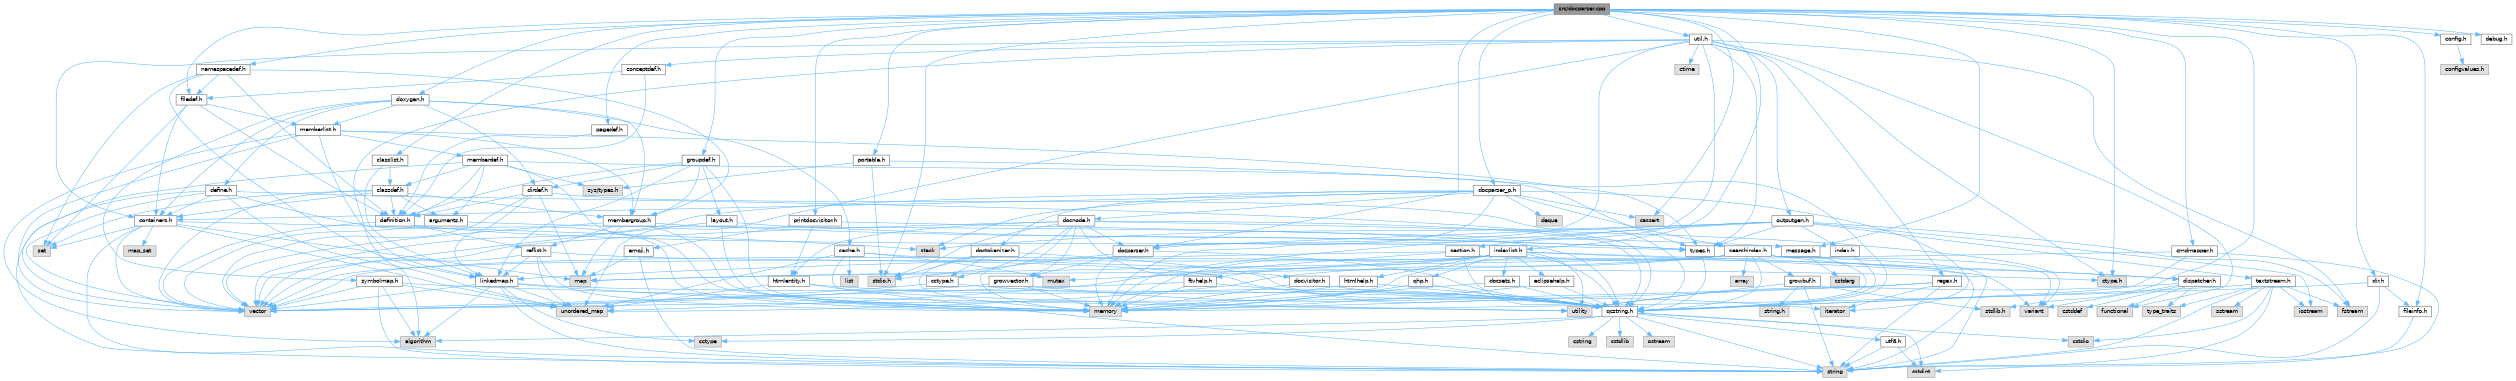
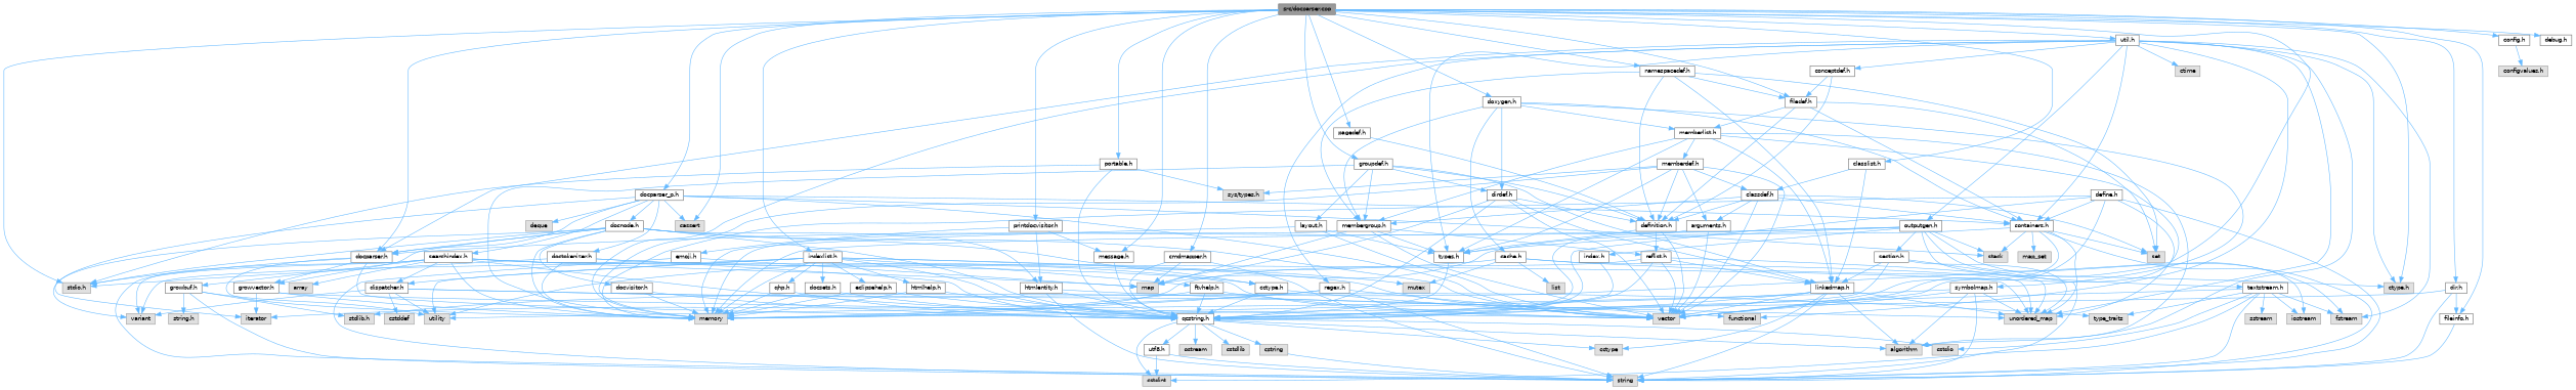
  digraph {
    node [color=grey40 fillcolor=white fontname=Helvetica fontsize=10 shape=box style=filled]
    edge [color=steelblue1 fontname=Helvetica fontsize=10 labelfontname=Helvetica labelfontsize=10 style=solid]
    n1 [color=gray40 fillcolor=grey60 fontcolor=black height=0.2 label="src/docparser.cpp" width=0.4]
    n2 [color=grey60 fillcolor="#E0E0E0" height=0.2 label="stdio.h" width=0.4]
    n3 [color=grey60 fillcolor="#E0E0E0" height=0.2 label="stdlib.h" width=0.4]
    n4 [color=grey60 fillcolor="#E0E0E0" height=0.2 label=cassert width=0.4]
    n5 [color=grey60 fillcolor="#E0E0E0" height=0.2 label="ctype.h" width=0.4]
    n6 [height=0.2 label="classlist.h" width=0.4]
    n7 [height=0.2 label="cmdmapper.h" width=0.4]
    n8 [height=0.2 label="config.h" width=0.4]
    n9 [height=0.2 label="debug.h" width=0.4]
    n10 [height=0.2 label="dir.h" width=0.4]
    n11 [height=0.2 label="fileinfo.h" width=0.4]
    n12 [height=0.2 label="docparser.h" width=0.4]
    n13 [height=0.2 label="docparser_p.h" width=0.4]
    n14 [height=0.2 label="doxygen.h" width=0.4]
    n15 [height=0.2 label="filedef.h" width=0.4]
    n16 [height=0.2 label="groupdef.h" width=0.4]
    n17 [height=0.2 label="namespacedef.h" width=0.4]
    n18 [height=0.2 label="message.h" width=0.4]
    n19 [height=0.2 label="pagedef.h" width=0.4]
    n20 [height=0.2 label="portable.h" width=0.4]
    n21 [height=0.2 label="printdocvisitor.h" width=0.4]
    n22 [height=0.2 label="util.h" width=0.4]
    n23 [height=0.2 label="indexlist.h" width=0.4]
    n24 [height=0.2 label="linkedmap.h" width=0.4]
    n25 [height=0.2 label="classdef.h" width=0.4]
    n26 [color=grey60 fillcolor="#E0E0E0" height=0.2 label=string width=0.4]
    n27 [height=0.2 label="qcstring.h" width=0.4]
    n28 [color=grey60 fillcolor="#E0E0E0" height=0.2 label=map width=0.4]
    n29 [color=grey60 fillcolor="#E0E0E0" height=0.2 label="configvalues.h" width=0.4]
    n30 [color=grey60 fillcolor="#E0E0E0" height=0.2 label=memory width=0.4]
    n31 [height=0.2 label="growvector.h" width=0.4]
    n32 [color=grey60 fillcolor="#E0E0E0" height=0.2 label=vector width=0.4]
    n33 [height=0.2 label="containers.h" width=0.4]
    n34 [color=grey60 fillcolor="#E0E0E0" height=0.2 label=stack width=0.4]
    n35 [color=grey60 fillcolor="#E0E0E0" height=0.2 label=iterator width=0.4]
    n36 [color=grey60 fillcolor="#E0E0E0" height=0.2 label=deque width=0.4]
    n37 [height=0.2 label="docnode.h" width=0.4]
    n38 [height=0.2 label="doctokenizer.h" width=0.4]
    n39 [height=0.2 label="searchindex.h" width=0.4]
    n40 [height=0.2 label="membergroup.h" width=0.4]
    n41 [height=0.2 label="dirdef.h" width=0.4]
    n42 [height=0.2 label="memberlist.h" width=0.4]
    n43 [height=0.2 label="define.h" width=0.4]
    n44 [height=0.2 label="cache.h" width=0.4]
    n45 [height=0.2 label="symbolmap.h" width=0.4]
    n46 [color=grey60 fillcolor="#E0E0E0" height=0.2 label=set width=0.4]
    n47 [height=0.2 label="definition.h" width=0.4]
    n48 [height=0.2 label="layout.h" width=0.4]
-   n49 [color=grey60 fillcolor="#E0E0E0" height=0.2 label=cstdarg width=0.4]
    n50 [color=grey60 fillcolor="#E0E0E0" height=0.2 label="sys/types.h" width=0.4]
    n51 [height=0.2 label="htmlentity.h" width=0.4]
    n52 [height=0.2 label="emoji.h" width=0.4]
    n53 [color=grey60 fillcolor="#E0E0E0" height=0.2 label=unordered_map width=0.4]
    n54 [color=grey60 fillcolor="#E0E0E0" height=0.2 label=algorithm width=0.4]
    n55 [height=0.2 label="types.h" width=0.4]
    n56 [color=grey60 fillcolor="#E0E0E0" height=0.2 label=functional width=0.4]
    n57 [color=grey60 fillcolor="#E0E0E0" height=0.2 label=fstream width=0.4]
    n58 [color=grey60 fillcolor="#E0E0E0" height=0.2 label=ctime width=0.4]
    n59 [height=0.2 label="outputgen.h" width=0.4]
    n60 [height=0.2 label="regex.h" width=0.4]
    n61 [height=0.2 label="conceptdef.h" width=0.4]
    n62 [color=grey60 fillcolor="#E0E0E0" height=0.2 label=variant width=0.4]
    n63 [height=0.2 label="dispatcher.h" width=0.4]
    n64 [color=grey60 fillcolor="#E0E0E0" height=0.2 label=utility width=0.4]
    n65 [color=grey60 fillcolor="#E0E0E0" height=0.2 label=mutex width=0.4]
    n66 [height=0.2 label="docsets.h" width=0.4]
    n67 [height=0.2 label="eclipsehelp.h" width=0.4]
    n68 [height=0.2 label="ftvhelp.h" width=0.4]
    n69 [height=0.2 label="htmlhelp.h" width=0.4]
    n70 [height=0.2 label="qhp.h" width=0.4]
    n71 [color=grey60 fillcolor="#E0E0E0" height=0.2 label=cctype width=0.4]
    n72 [height=0.2 label="arguments.h" width=0.4]
    n73 [color=grey60 fillcolor="#E0E0E0" height=0.2 label=cstring width=0.4]
    n74 [color=grey60 fillcolor="#E0E0E0" height=0.2 label=cstdio width=0.4]
    n75 [color=grey60 fillcolor="#E0E0E0" height=0.2 label=cstdlib width=0.4]
    n76 [color=grey60 fillcolor="#E0E0E0" height=0.2 label=cstdint width=0.4]
    n77 [color=grey60 fillcolor="#E0E0E0" height=0.2 label=ostream width=0.4]
    n78 [height=0.2 label="utf8.h" width=0.4]
    n79 [color=grey60 fillcolor="#E0E0E0" height=0.2 label=map_set width=0.4]
    n80 [height=0.2 label="reflist.h" width=0.4]
    n81 [height=0.2 label="docvisitor.h" width=0.4]
    n82 [height=0.2 label="cctype.h" width=0.4]
    n83 [color=grey60 fillcolor="#E0E0E0" height=0.2 label=array width=0.4]
    n84 [height=0.2 label="growbuf.h" width=0.4]
    n85 [color=grey60 fillcolor="#E0E0E0" height=0.2 label="string.h" width=0.4]
    n86 [color=grey60 fillcolor="#E0E0E0" height=0.2 label=cstddef width=0.4]
    n87 [color=grey60 fillcolor="#E0E0E0" height=0.2 label=type_traits width=0.4]
    n88 [height=0.2 label="memberdef.h" width=0.4]
    n89 [color=grey60 fillcolor="#E0E0E0" height=0.2 label=list width=0.4]
    n90 [color=grey60 fillcolor="#E0E0E0" height=0.2 label=iostream width=0.4]
    n91 [height=0.2 label="index.h" width=0.4]
    n92 [height=0.2 label="section.h" width=0.4]
    n93 [height=0.2 label="textstream.h" width=0.4]
    n94 [color=grey60 fillcolor="#E0E0E0" height=0.2 label=sstream width=0.4]
    n1 -> n2
    n1 -> n3
    n1 -> n4
    n1 -> n5
    n1 -> n6
    n1 -> n7
    n1 -> n8
    n1 -> n9
    n1 -> n10
    n1 -> n11
    n1 -> n12
    n1 -> n13
    n1 -> n14
    n1 -> n15
    n1 -> n16
    n1 -> n17
    n1 -> n18
    n1 -> n19
    n1 -> n20
    n1 -> n21
    n1 -> n22
    n1 -> n23
    n6 -> n24
    n6 -> n25
    n7 -> n26
    n7 -> n27
    n7 -> n28
    n8 -> n29
    n10 -> n11
    n10 -> n26
    n10 -> n30
    n11 -> n26
    n12 -> n2
    n12 -> n27
    n12 -> n30
    n12 -> n31
    n13 -> n4
    n13 -> n12
    n13 -> n32
    n13 -> n33
    n13 -> n34
    n13 -> n35
    n13 -> n36
    n13 -> n37
    n13 -> n38
    n13 -> n39
    n14 -> n33
    n14 -> n40
    n14 -> n41
    n14 -> n42
-   n14 -> n43
    n14 -> n44
    n14 -> n45
    n15 -> n33
    n15 -> n42
    n15 -> n46
    n15 -> n47
    n16 -> n24
    n16 -> n30
    n16 -> n40
    n16 -> n41
    n16 -> n47
    n16 -> n48
    n17 -> n15
    n17 -> n24
    n17 -> n40
    n17 -> n46
    n17 -> n47
    n18 -> n27
-   n18 -> n49
    n19 -> n47
    n20 -> n2
    n20 -> n27
    n20 -> n50
    n21 -> n18
    n21 -> n51
    n21 -> n52
    n22 -> n5
    n22 -> n12
    n22 -> n30
    n22 -> n33
    n22 -> n53
    n22 -> n54
    n22 -> n55
    n22 -> n56
    n22 -> n57
    n22 -> n58
    n22 -> n59
    n22 -> n60
    n22 -> n61
    n23 -> n27
    n23 -> n30
    n23 -> n32
    n23 -> n62
    n23 -> n63
    n23 -> n64
    n23 -> n65
    n23 -> n66
    n23 -> n67
    n23 -> n68
    n23 -> n69
    n23 -> n70
    n24 -> n26
    n24 -> n27
    n24 -> n30
    n24 -> n32
    n24 -> n53
    n24 -> n54
    n24 -> n71
    n25 -> n32
    n25 -> n33
    n25 -> n40
    n25 -> n46
    n25 -> n47
    n25 -> n72
-   n27 -> n26
+   n73 -> n26
    n27 -> n54
    n27 -> n71
    n27 -> n73
    n27 -> n74
    n27 -> n75
    n27 -> n76
    n27 -> n77
    n27 -> n78
    n31 -> n30
    n31 -> n32
    n31 -> n35
    n33 -> n26
    n33 -> n28
    n33 -> n32
    n33 -> n34
    n33 -> n46
    n33 -> n53
    n33 -> n79
    n37 -> n2
    n37 -> n12
    n37 -> n27
    n37 -> n30
    n37 -> n31
    n37 -> n32
    n37 -> n51
    n37 -> n62
    n37 -> n81
    n37 -> n82
    n38 -> n2
    n38 -> n27
    n38 -> n30
    n38 -> n82
    n39 -> n26
    n39 -> n27
    n39 -> n28
    n39 -> n30
    n39 -> n32
    n39 -> n53
    n39 -> n62
    n39 -> n63
    n39 -> n83
    n39 -> n84
    n40 -> n28
    n40 -> n30
    n40 -> n32
    n40 -> n55
    n40 -> n80
    n41 -> n24
    n41 -> n27
    n41 -> n28
    n41 -> n32
    n41 -> n47
    n42 -> n24
    n42 -> n32
    n42 -> n40
    n42 -> n54
    n42 -> n55
    n42 -> n88
    n43 -> n26
    n43 -> n27
    n43 -> n30
    n43 -> n32
    n43 -> n33
    n43 -> n53
    n44 -> n5
    n44 -> n53
    n44 -> n64
    n44 -> n65
    n44 -> n89
    n45 -> n26
    n45 -> n32
    n45 -> n53
    n45 -> n54
    n45 -> n64
    n47 -> n32
    n47 -> n55
    n47 -> n80
    n48 -> n30
    n48 -> n32
    n48 -> n55
    n51 -> n26
    n51 -> n27
    n51 -> n53
    n52 -> n26
    n52 -> n28
    n55 -> n27
    n59 -> n12
    n59 -> n30
    n59 -> n34
    n59 -> n55
    n59 -> n57
    n59 -> n90
    n59 -> n91
    n59 -> n92
    n59 -> n93
    n60 -> n26
    n60 -> n30
    n60 -> n32
    n60 -> n35
    n61 -> n15
    n61 -> n47
    n63 -> n56
    n63 -> n62
    n63 -> n64
    n63 -> n86
    n63 -> n87
    n66 -> n27
    n66 -> n30
    n67 -> n27
    n67 -> n30
    n68 -> n27
    n68 -> n30
    n68 -> n32
    n69 -> n27
    n69 -> n30
    n70 -> n27
    n70 -> n30
    n72 -> n27
    n72 -> n32
    n78 -> n26
    n78 -> n76
    n80 -> n24
    n80 -> n27
    n80 -> n30
    n80 -> n32
    n80 -> n53
    n81 -> n27
    n81 -> n30
    n82 -> n27
    n82 -> n32
    n84 -> n3
    n84 -> n26
    n84 -> n64
    n84 -> n85
    n88 -> n25
    n88 -> n30
    n88 -> n32
    n88 -> n47
    n88 -> n50
    n88 -> n55
    n88 -> n72
    n91 -> n27
    n92 -> n24
    n92 -> n26
    n92 -> n27
    n92 -> n53
    n93 -> n26
    n93 -> n27
    n93 -> n57
    n93 -> n74
    n93 -> n76
    n93 -> n87
    n93 -> n90
    n93 -> n94
  }
